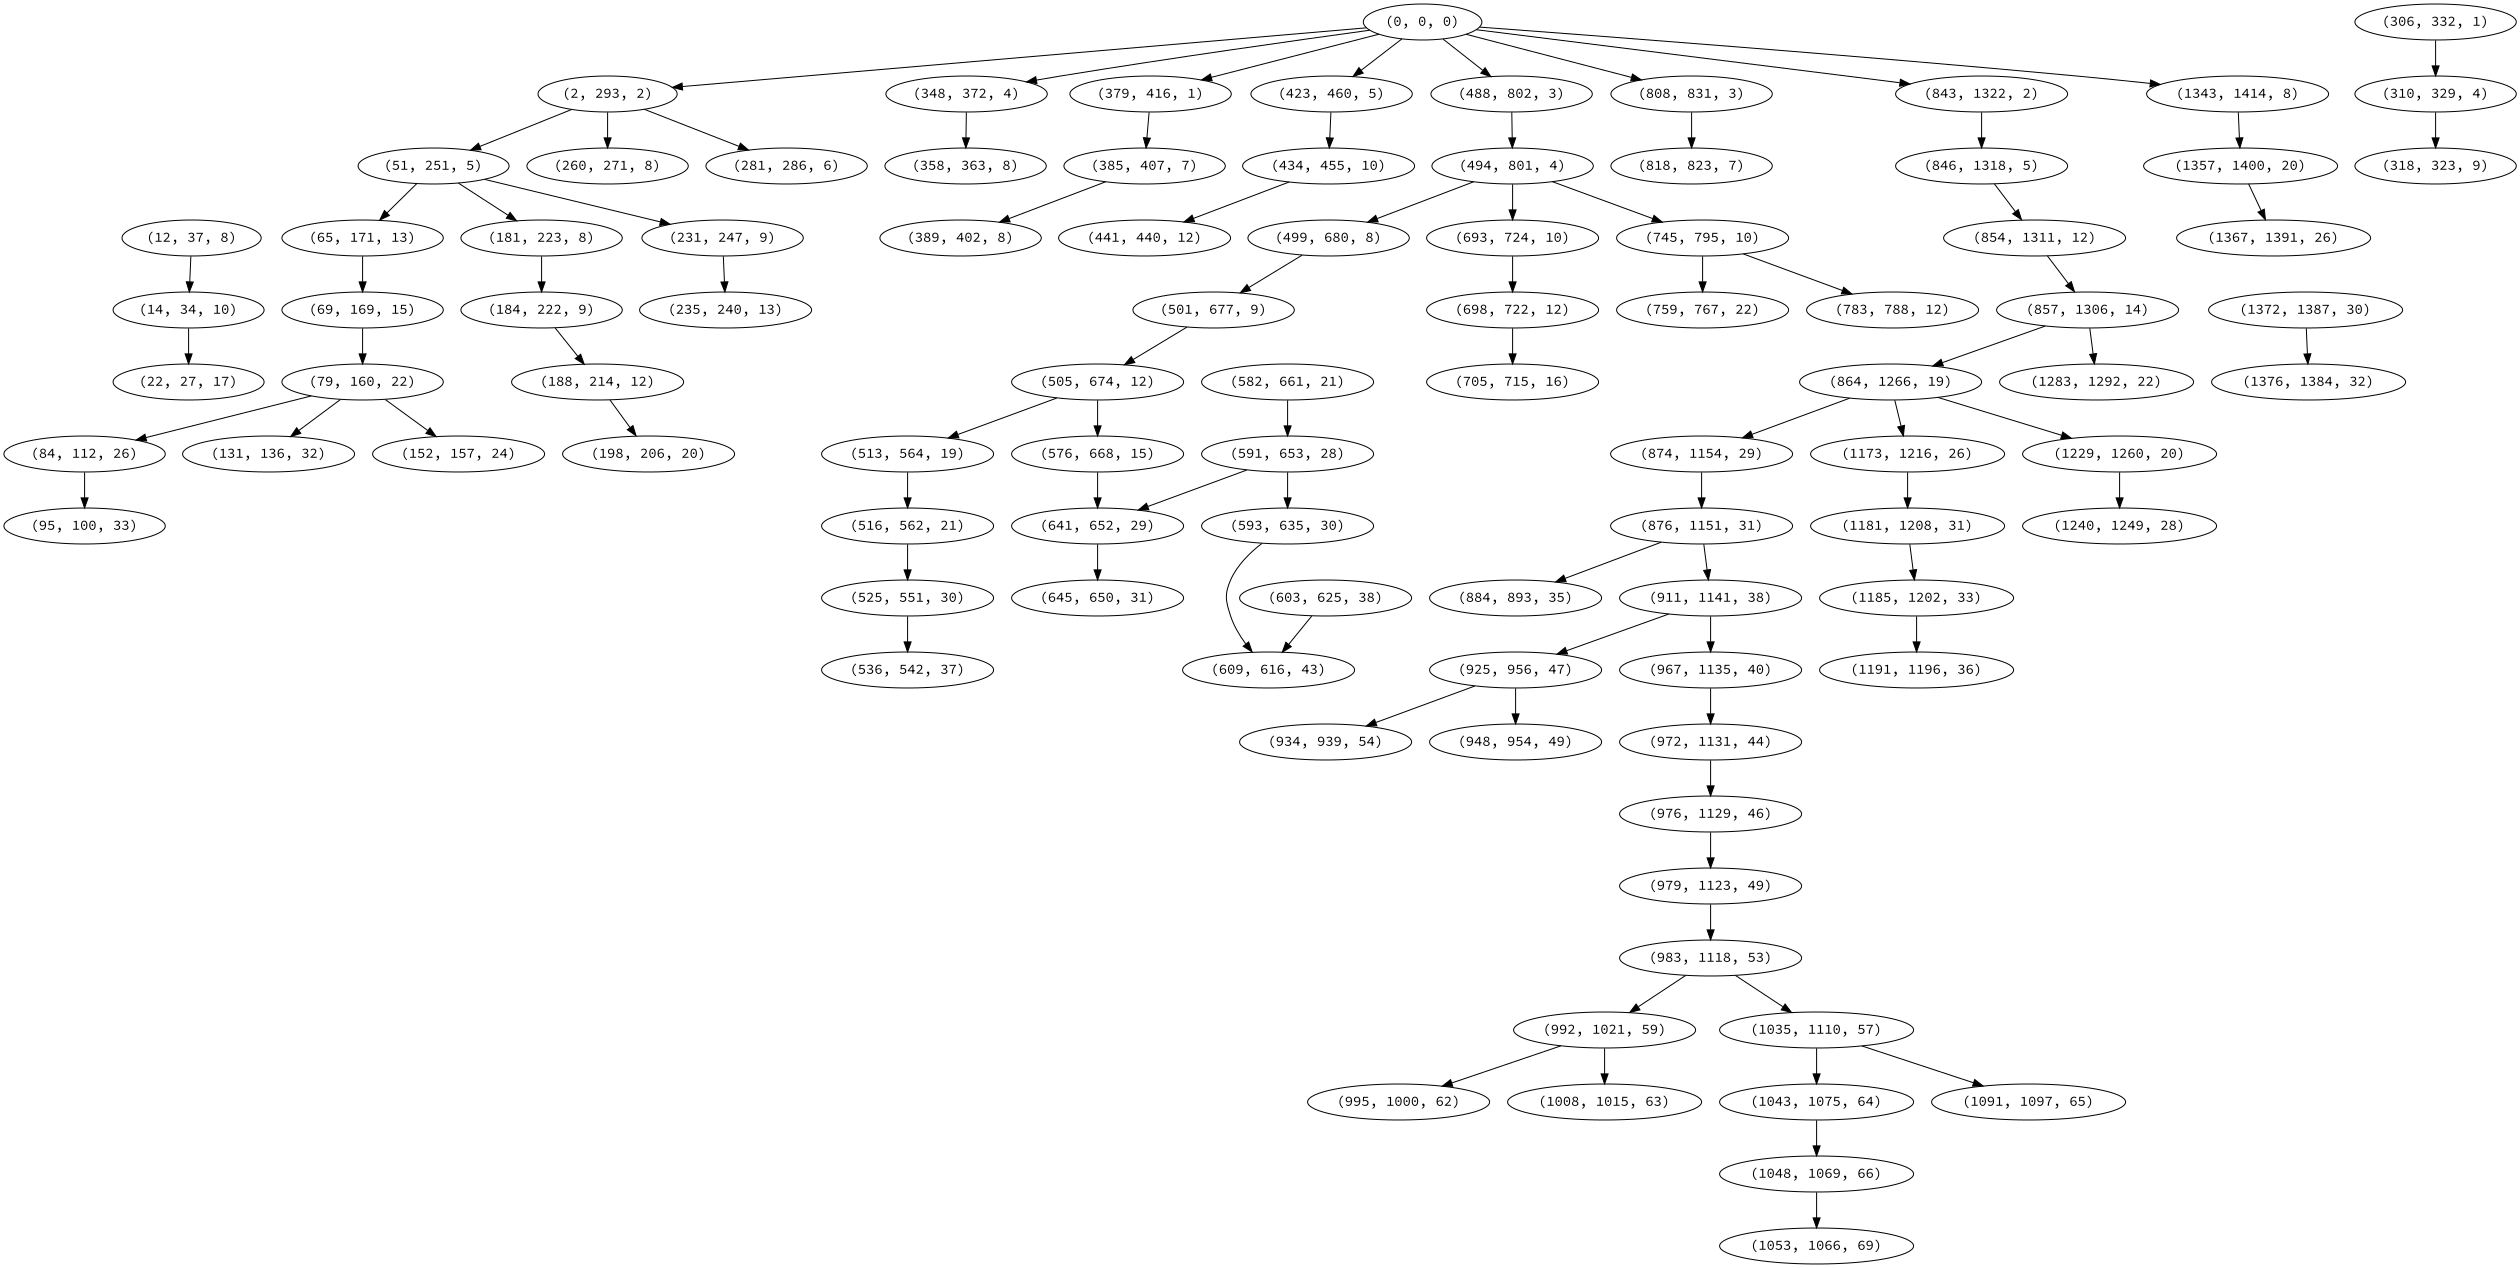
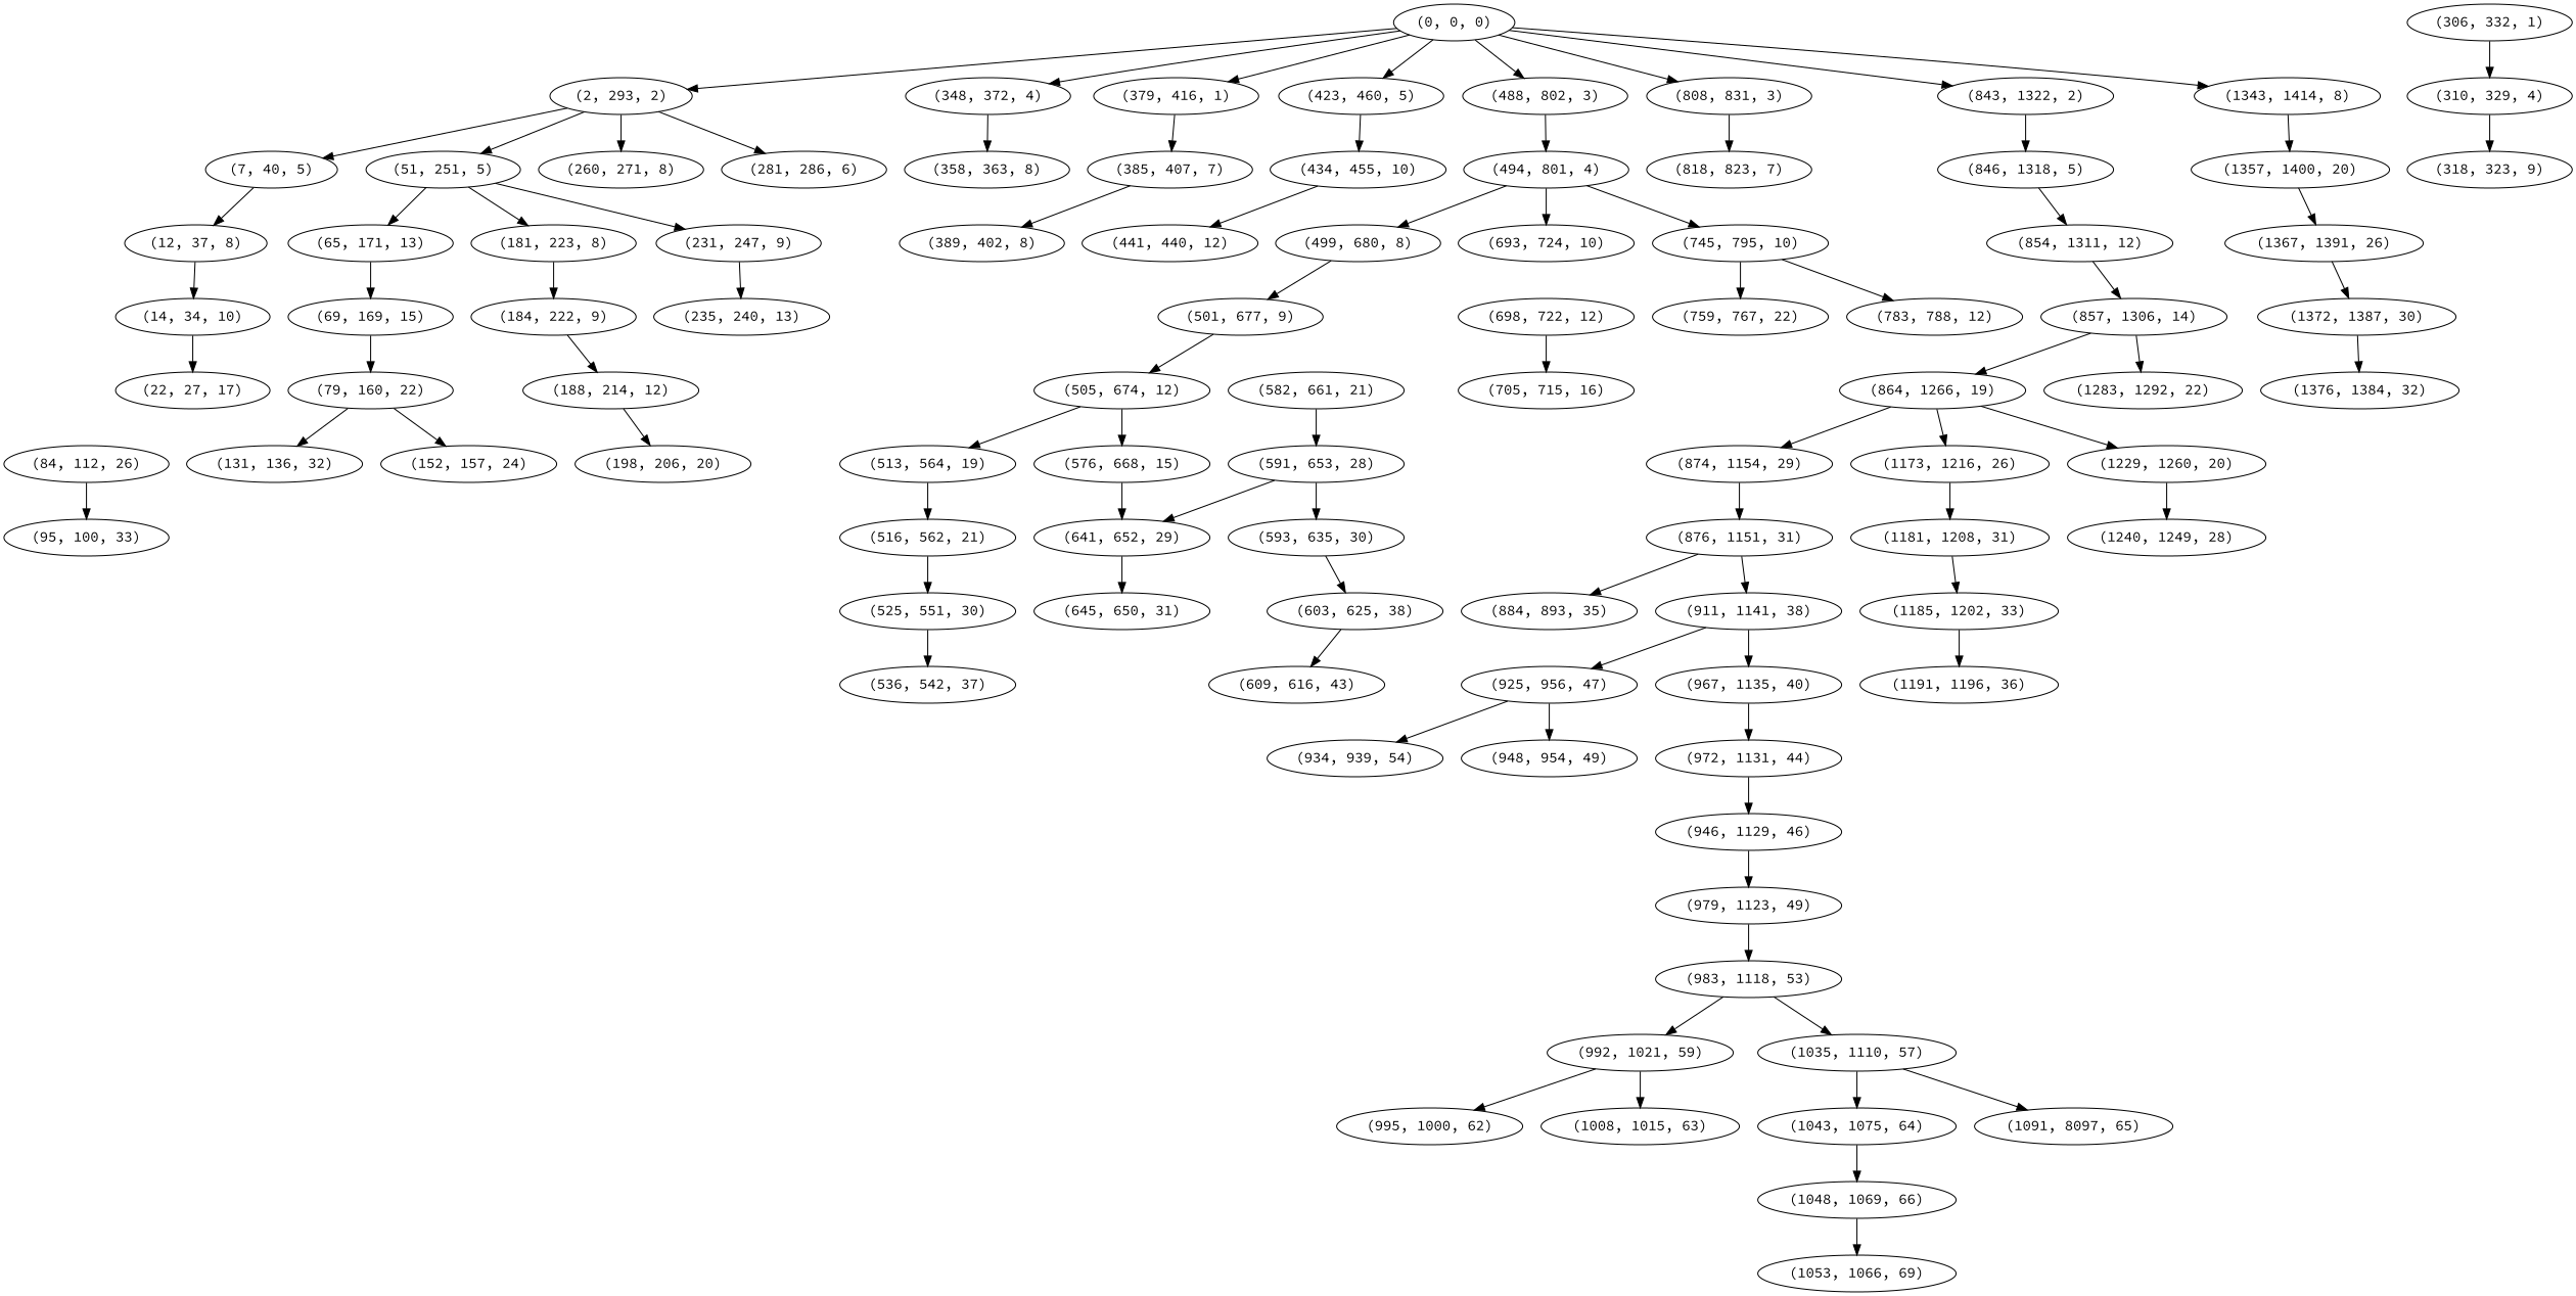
  digraph {
    fontname="Source Code Pro"
    node [fontname="Source Code Pro"]
    edge [fontname="Source Code Pro"]
    "(0, 0, 0)"
    "(2, 293, 2)"
    "(348, 372, 4)"
    "(379, 416, 1)"
    "(423, 460, 5)"
    "(488, 802, 3)"
    "(808, 831, 3)"
    "(843, 1322, 2)"
    "(1343, 1414, 8)"
+   "(7, 40, 5)"
    "(51, 251, 5)"
    "(260, 271, 8)"
    "(281, 286, 6)"
    "(306, 332, 1)"
    "(310, 329, 4)"
    "(358, 363, 8)"
    "(385, 407, 7)"
    "(434, 455, 10)"
    "(494, 801, 4)"
    "(818, 823, 7)"
    "(846, 1318, 5)"
    "(1357, 1400, 20)"
    "(12, 37, 8)"
    "(65, 171, 13)"
    "(181, 223, 8)"
    "(231, 247, 9)"
    "(14, 34, 10)"
    "(22, 27, 17)"
    "(69, 169, 15)"
    "(184, 222, 9)"
    "(235, 240, 13)"
    "(79, 160, 22)"
    "(84, 112, 26)"
    "(131, 136, 32)"
    "(152, 157, 24)"
    "(95, 100, 33)"
    "(188, 214, 12)"
    "(198, 206, 20)"
    "(318, 323, 9)"
    "(389, 402, 8)"
    n41 [label="(441, 440, 12)"]
    "(499, 680, 8)"
    "(693, 724, 10)"
    "(745, 795, 10)"
    "(501, 677, 9)"
    "(698, 722, 12)"
    "(759, 767, 22)"
    "(783, 788, 12)"
    "(505, 674, 12)"
    "(513, 564, 19)"
    "(576, 668, 15)"
    "(516, 562, 21)"
    "(641, 652, 29)"
    "(525, 551, 30)"
    "(536, 542, 37)"
    "(582, 661, 21)"
    "(591, 653, 28)"
    "(593, 635, 30)"
    "(603, 625, 38)"
    "(645, 650, 31)"
    n61 [label="(609, 616, 43)"]
    "(705, 715, 16)"
    "(854, 1311, 12)"
    "(857, 1306, 14)"
    "(864, 1266, 19)"
    "(1283, 1292, 22)"
    "(874, 1154, 29)"
    "(1173, 1216, 26)"
    "(1229, 1260, 20)"
    "(876, 1151, 31)"
    "(1181, 1208, 31)"
    "(1240, 1249, 28)"
    "(884, 893, 35)"
    "(911, 1141, 38)"
    "(925, 956, 47)"
    "(967, 1135, 40)"
    "(934, 939, 54)"
    "(948, 954, 49)"
    "(972, 1131, 44)"
-   "(976, 1129, 46)"
+   "(976, 1129, 46)" [label="(946, 1129, 46)"]
    "(979, 1123, 49)"
    "(983, 1118, 53)"
    "(992, 1021, 59)"
    "(1035, 1110, 57)"
    "(995, 1000, 62)"
    "(1008, 1015, 63)"
    "(1043, 1075, 64)"
-   "(1091, 1097, 65)"
+   "(1091, 1097, 65)" [label="(1091, 8097, 65)"]
    "(1048, 1069, 66)"
    "(1053, 1066, 69)"
    "(1185, 1202, 33)"
    "(1191, 1196, 36)"
    "(1367, 1391, 26)"
    "(1372, 1387, 30)"
    "(1376, 1384, 32)"
    "(0, 0, 0)" -> "(2, 293, 2)"
    "(0, 0, 0)" -> "(348, 372, 4)"
    "(0, 0, 0)" -> "(379, 416, 1)"
    "(0, 0, 0)" -> "(423, 460, 5)"
    "(0, 0, 0)" -> "(488, 802, 3)"
    "(0, 0, 0)" -> "(808, 831, 3)"
    "(0, 0, 0)" -> "(843, 1322, 2)"
    "(0, 0, 0)" -> "(1343, 1414, 8)"
+   "(2, 293, 2)" -> "(7, 40, 5)"
    "(2, 293, 2)" -> "(51, 251, 5)"
    "(2, 293, 2)" -> "(260, 271, 8)"
    "(2, 293, 2)" -> "(281, 286, 6)"
    "(348, 372, 4)" -> "(358, 363, 8)"
    "(379, 416, 1)" -> "(385, 407, 7)"
    "(423, 460, 5)" -> "(434, 455, 10)"
    "(488, 802, 3)" -> "(494, 801, 4)"
    "(808, 831, 3)" -> "(818, 823, 7)"
    "(843, 1322, 2)" -> "(846, 1318, 5)"
    "(1343, 1414, 8)" -> "(1357, 1400, 20)"
+   "(7, 40, 5)" -> "(12, 37, 8)"
    "(51, 251, 5)" -> "(65, 171, 13)"
    "(51, 251, 5)" -> "(181, 223, 8)"
    "(51, 251, 5)" -> "(231, 247, 9)"
    "(306, 332, 1)" -> "(310, 329, 4)"
    "(310, 329, 4)" -> "(318, 323, 9)"
    "(385, 407, 7)" -> "(389, 402, 8)"
    "(434, 455, 10)" -> n41
    "(494, 801, 4)" -> "(499, 680, 8)"
    "(494, 801, 4)" -> "(693, 724, 10)"
    "(494, 801, 4)" -> "(745, 795, 10)"
    "(846, 1318, 5)" -> "(854, 1311, 12)"
    "(1357, 1400, 20)" -> "(1367, 1391, 26)"
    "(12, 37, 8)" -> "(14, 34, 10)"
    "(65, 171, 13)" -> "(69, 169, 15)"
    "(181, 223, 8)" -> "(184, 222, 9)"
    "(231, 247, 9)" -> "(235, 240, 13)"
    "(14, 34, 10)" -> "(22, 27, 17)"
    "(69, 169, 15)" -> "(79, 160, 22)"
    "(184, 222, 9)" -> "(188, 214, 12)"
-   "(79, 160, 22)" -> "(84, 112, 26)"
    "(79, 160, 22)" -> "(131, 136, 32)"
    "(79, 160, 22)" -> "(152, 157, 24)"
    "(84, 112, 26)" -> "(95, 100, 33)"
    "(188, 214, 12)" -> "(198, 206, 20)"
    "(499, 680, 8)" -> "(501, 677, 9)"
-   "(693, 724, 10)" -> "(698, 722, 12)"
    "(745, 795, 10)" -> "(759, 767, 22)"
    "(745, 795, 10)" -> "(783, 788, 12)"
    "(501, 677, 9)" -> "(505, 674, 12)"
    "(698, 722, 12)" -> "(705, 715, 16)"
    "(505, 674, 12)" -> "(513, 564, 19)"
    "(505, 674, 12)" -> "(576, 668, 15)"
    "(513, 564, 19)" -> "(516, 562, 21)"
    "(576, 668, 15)" -> "(641, 652, 29)"
    "(516, 562, 21)" -> "(525, 551, 30)"
    "(641, 652, 29)" -> "(645, 650, 31)"
    "(525, 551, 30)" -> "(536, 542, 37)"
    "(582, 661, 21)" -> "(591, 653, 28)"
    "(591, 653, 28)" -> "(641, 652, 29)"
    "(591, 653, 28)" -> "(593, 635, 30)"
-   "(593, 635, 30)" -> n61
+   "(593, 635, 30)" -> "(603, 625, 38)"
    "(603, 625, 38)" -> n61
    "(854, 1311, 12)" -> "(857, 1306, 14)"
    "(857, 1306, 14)" -> "(864, 1266, 19)"
    "(857, 1306, 14)" -> "(1283, 1292, 22)"
    "(864, 1266, 19)" -> "(874, 1154, 29)"
    "(864, 1266, 19)" -> "(1173, 1216, 26)"
    "(864, 1266, 19)" -> "(1229, 1260, 20)"
    "(874, 1154, 29)" -> "(876, 1151, 31)"
    "(1173, 1216, 26)" -> "(1181, 1208, 31)"
    "(1229, 1260, 20)" -> "(1240, 1249, 28)"
    "(876, 1151, 31)" -> "(884, 893, 35)"
    "(876, 1151, 31)" -> "(911, 1141, 38)"
    "(1181, 1208, 31)" -> "(1185, 1202, 33)"
    "(911, 1141, 38)" -> "(925, 956, 47)"
    "(911, 1141, 38)" -> "(967, 1135, 40)"
    "(925, 956, 47)" -> "(934, 939, 54)"
    "(925, 956, 47)" -> "(948, 954, 49)"
    "(967, 1135, 40)" -> "(972, 1131, 44)"
    "(972, 1131, 44)" -> "(976, 1129, 46)"
    "(976, 1129, 46)" -> "(979, 1123, 49)"
    "(979, 1123, 49)" -> "(983, 1118, 53)"
    "(983, 1118, 53)" -> "(992, 1021, 59)"
    "(983, 1118, 53)" -> "(1035, 1110, 57)"
    "(992, 1021, 59)" -> "(995, 1000, 62)"
    "(992, 1021, 59)" -> "(1008, 1015, 63)"
    "(1035, 1110, 57)" -> "(1043, 1075, 64)"
    "(1035, 1110, 57)" -> "(1091, 1097, 65)"
    "(1043, 1075, 64)" -> "(1048, 1069, 66)"
    "(1048, 1069, 66)" -> "(1053, 1066, 69)"
    "(1185, 1202, 33)" -> "(1191, 1196, 36)"
+   "(1367, 1391, 26)" -> "(1372, 1387, 30)"
    "(1372, 1387, 30)" -> "(1376, 1384, 32)"
  }
